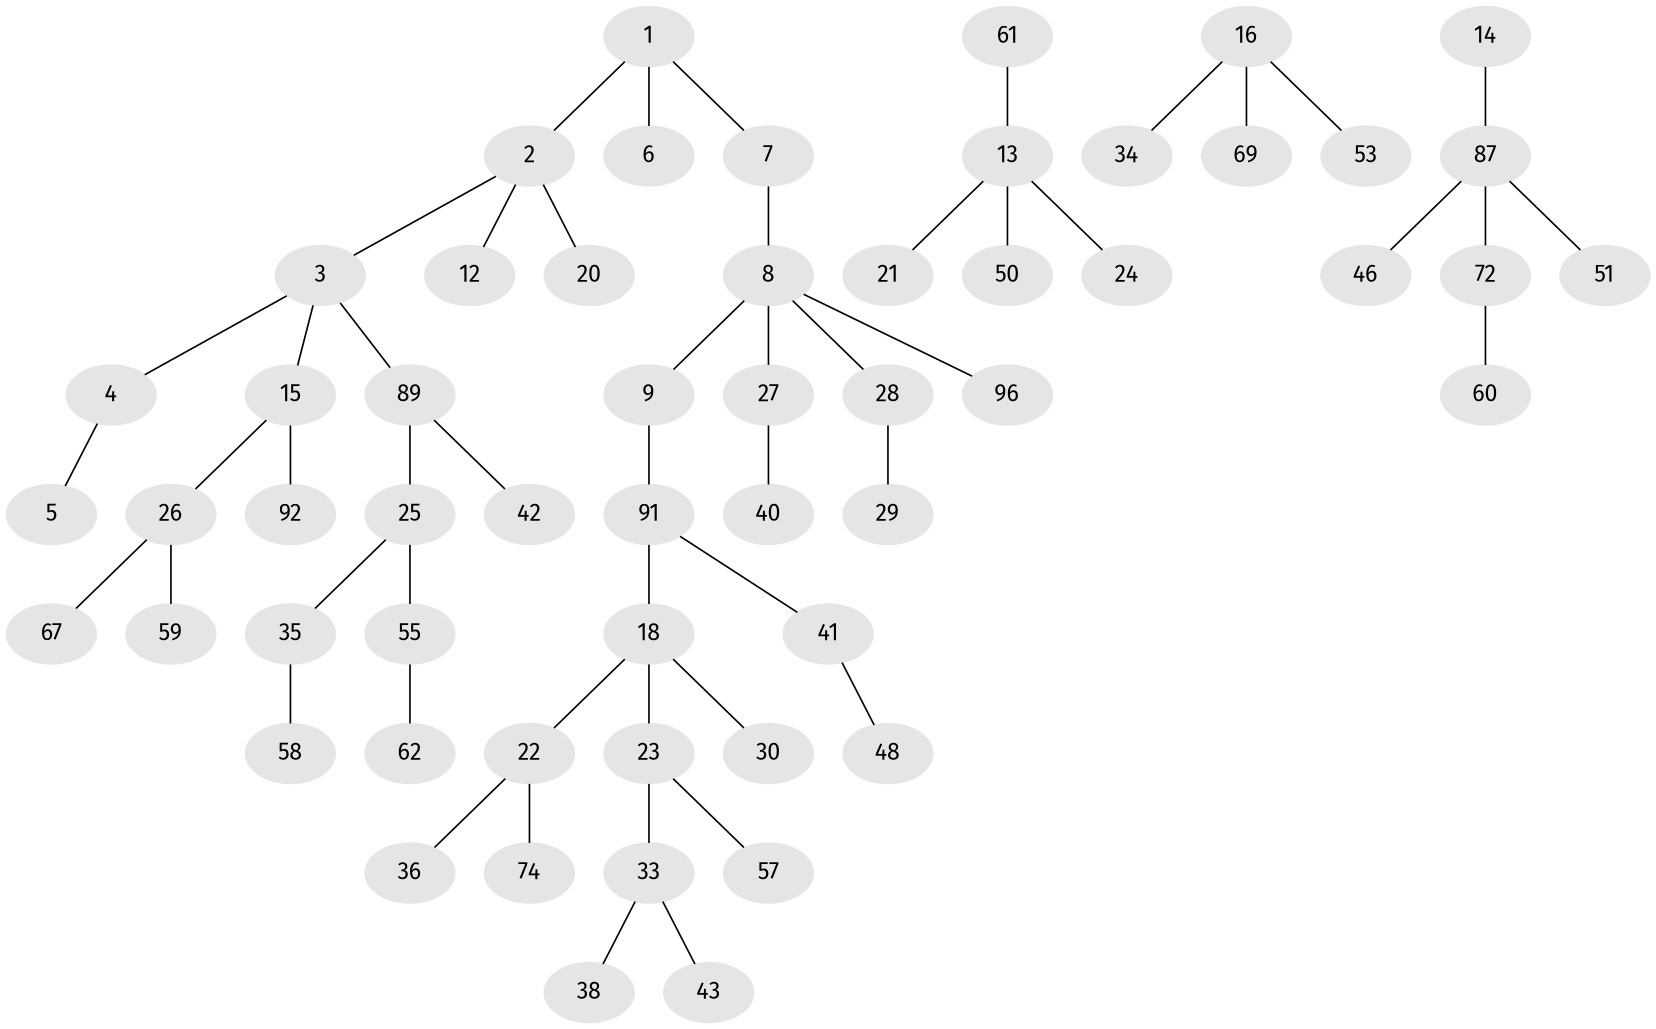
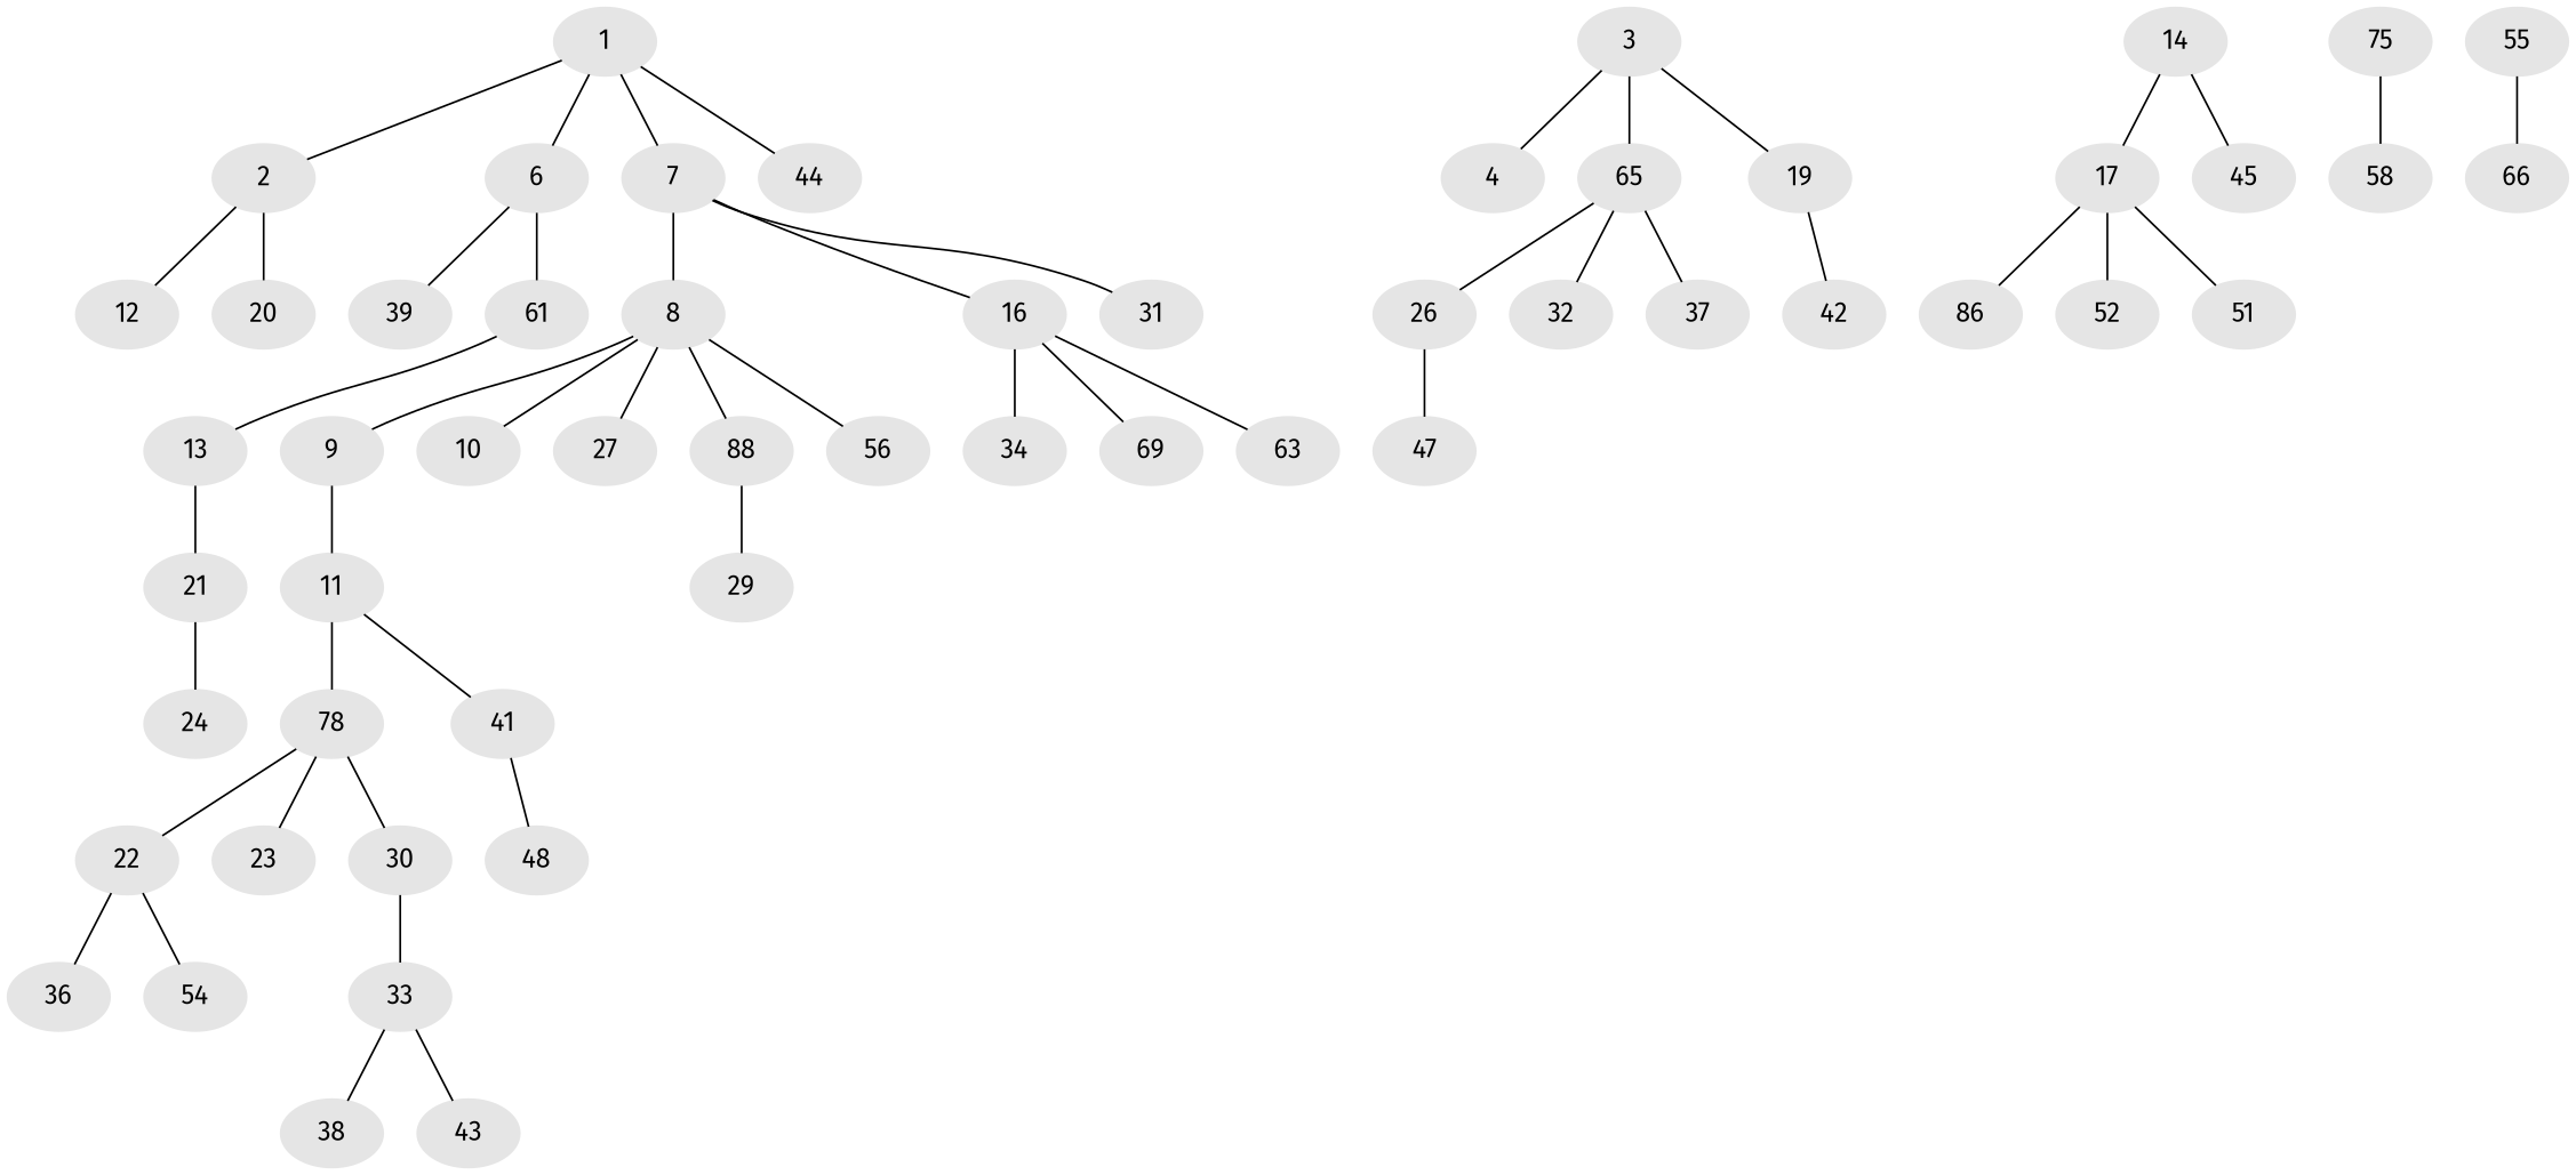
  graph {
    fontname="Fira Sans"
    node [color=gray90 fontname="Fira Sans" style=filled]
    edge [fontname="Fira Sans"]
    1
    2
    6
    7
+   44
    3
    12
    20
+   39
    61
    8
    16
+   31
    4
-   15
-   19 [label=89]
-   5
+   15 [label=65]
+   19
    26
-   32 [label=92]
-   25
+   32
+   37
    42
    14
-   17 [label=87]
+   17
+   45
    13
    9
+   10
    27
-   28
-   56 [label=96]
+   28 [label=88]
+   56
    34
    n33 [label=69]
-   53
-   11 [label=91]
-   40
+   53 [label=63]
+   11
    29
-   18
+   18 [label=78]
    41
    21
-   50
    22
    23
    30
    48
    24
-   46
-   52 [label=72]
+   46 [label=86]
+   52
    51
-   47 [label=67]
-   59
-   60
+   47
    36
-   54 [label=74]
+   54
    33
-   57
-   35
+   35 [label=75]
    55
    38
    43
    58
-   62
+   62 [label=66]
    1 -- 2
    1 -- 6
    1 -- 7
-   2 -- 3
+   1 -- 44
    2 -- 12
    2 -- 20
+   6 -- 39
+   6 -- 61
    7 -- 8
+   7 -- 16
+   7 -- 31
    3 -- 4
    3 -- 15
    3 -- 19
    61 -- 13
    8 -- 9
+   8 -- 10
    8 -- 27
    8 -- 28
    8 -- 56
    16 -- 34
    16 -- n33
    16 -- 53
-   4 -- 5
    15 -- 26
    15 -- 32
-   19 -- 25
+   15 -- 37
    19 -- 42
    26 -- 47
-   26 -- 59
-   25 -- 35
-   25 -- 55
    14 -- 17
+   14 -- 45
    17 -- 46
    17 -- 52
    17 -- 51
    13 -- 21
-   13 -- 50
    9 -- 11
-   27 -- 40
    28 -- 29
    11 -- 18
    11 -- 41
    18 -- 22
    18 -- 23
    18 -- 30
    41 -- 48
-   13 -- 24
+   21 -- 24
    22 -- 36
    22 -- 54
-   23 -- 33
-   23 -- 57
-   52 -- 60
+   30 -- 33
    33 -- 38
    33 -- 43
    35 -- 58
    55 -- 62
  }
